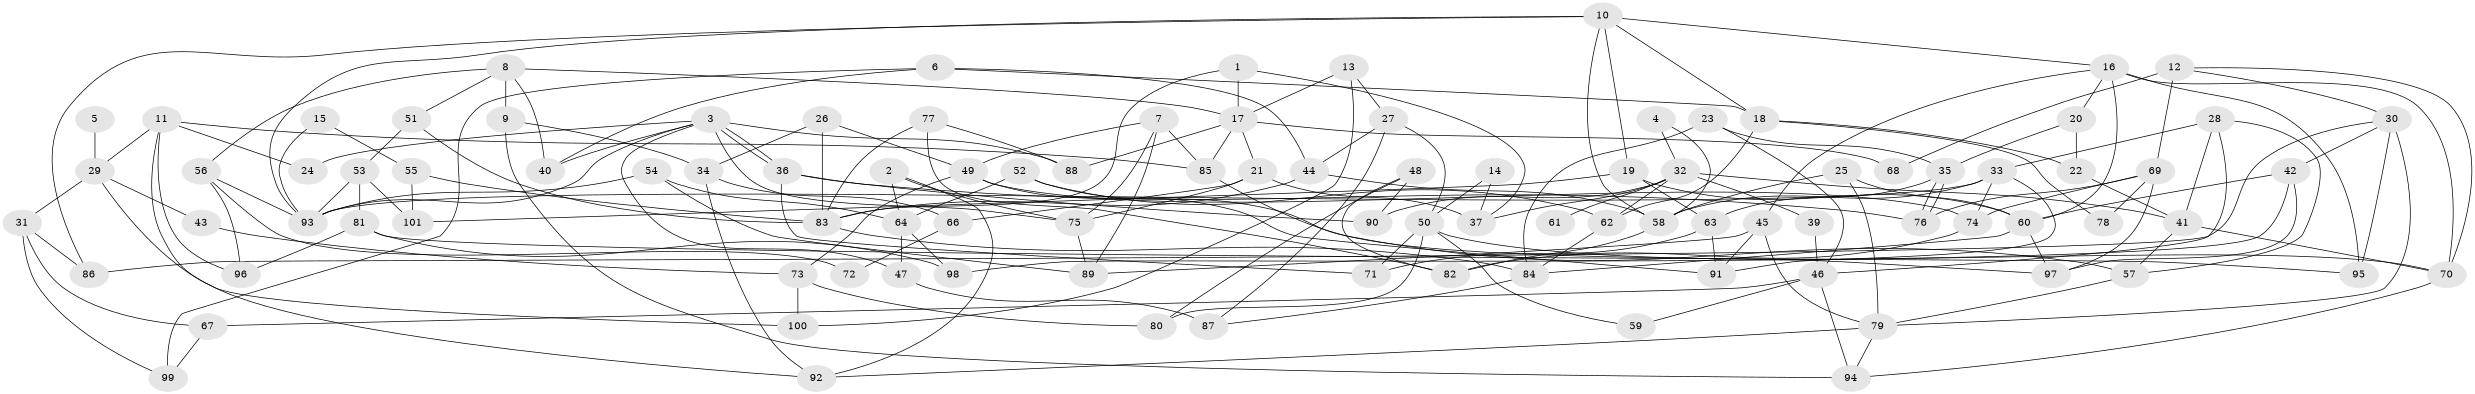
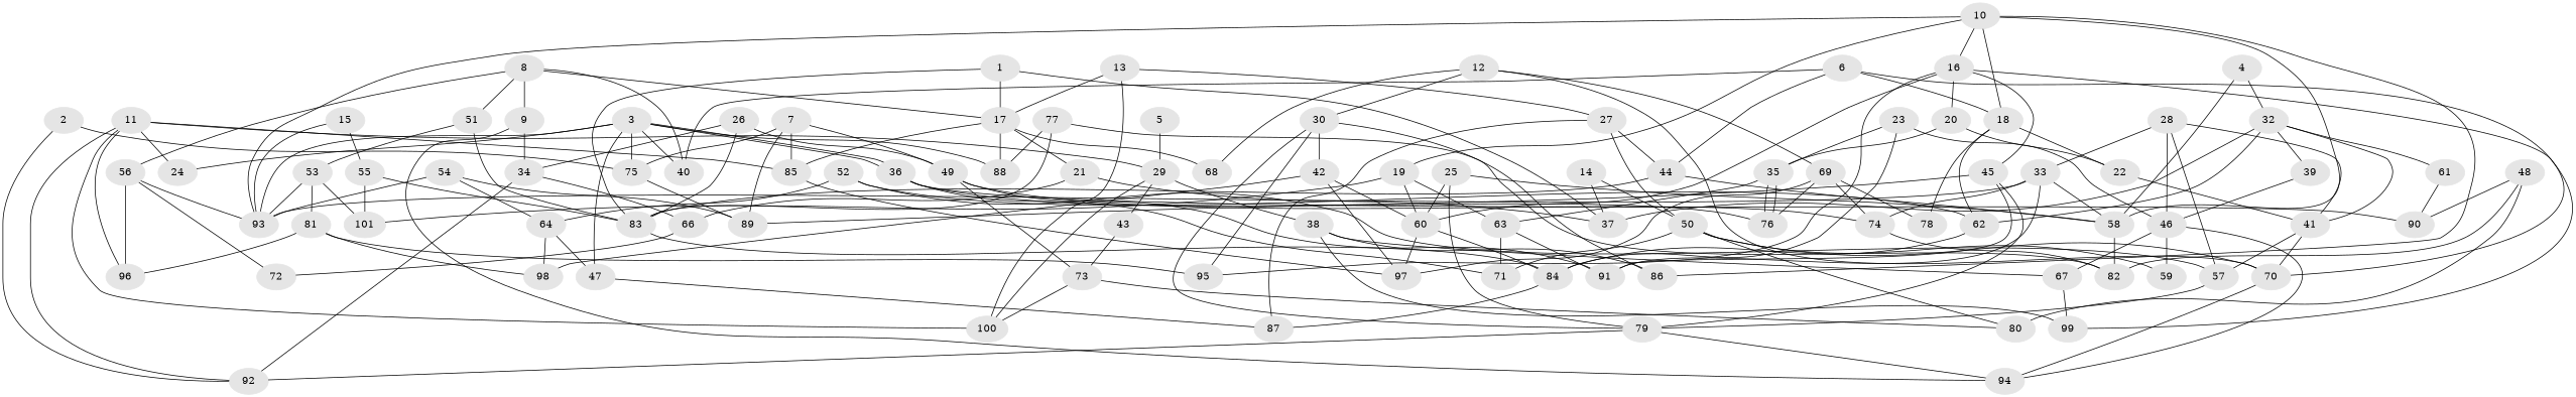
  graph {
    node [color=gray90 style=filled]
    1
    17
    37
    83
    88
    85
    68
    21
    84
    2
    64
    75
    92
    47
    98
    89
    3
    24
    36
    40
    93
    76
    71
    90
    87
    4
    32
    58
    62
    41
    39
    61
    82
    5
    29
    12
    30
    69
    70
    100
-   31
+   31 [label=38]
    43
    6
    18
    44
    99
    22
    78
    7
    49
    74
    91
    73
    97
    8
    9
    51
    56
    34
    94
    53
    96
    72
    66
    10
    16
    19
    86
    20
    45
    60
    95
    63
    101
    11
    79
    42
    13
    27
    50
    14
    59
    80
    15
    55
    35
    57
    23
    46
    67
    25
    26
    28
    33
    48
    81
    52
    54
    77
    1 -- 17
    1 -- 37
    1 -- 83
    17 -- 88
    17 -- 85
    17 -- 68
    17 -- 21
    83 -- 84
    85 -- 97
    21 -- 37
-   21 -- 75
    21 -- 66
    84 -- 87
-   2 -- 64
    2 -- 75
    2 -- 92
    64 -- 47
    64 -- 98
    75 -- 89
    47 -- 87
    3 -- 88
    3 -- 75
    3 -- 47
    3 -- 24
    3 -- 36
    3 -- 36
    3 -- 40
    3 -- 93
    36 -- 76
    36 -- 71
    36 -- 90
    4 -- 32
    4 -- 58
    32 -- 37
    32 -- 62
    32 -- 41
    32 -- 39
    32 -- 61
    58 -- 82
    62 -- 84
    41 -- 70
    41 -- 57
    39 -- 46
-   32 -- 90
+   61 -- 90
    5 -- 29
    29 -- 100
    29 -- 31
    29 -- 43
    12 -- 68
    12 -- 30
    12 -- 69
    12 -- 70
    30 -- 86
    30 -- 95
    30 -- 79
    30 -- 42
    69 -- 76
    69 -- 78
    69 -- 74
    69 -- 97
    70 -- 94
    31 -- 99
    31 -- 86
    31 -- 67
    43 -- 73
    6 -- 40
    6 -- 18
    6 -- 44
    6 -- 99
    18 -- 62
    18 -- 22
    18 -- 78
    44 -- 83
    44 -- 58
    22 -- 41
    7 -- 85
    7 -- 75
    7 -- 89
    7 -- 49
    49 -- 74
    49 -- 91
    49 -- 73
    74 -- 82
    73 -- 100
    73 -- 80
    8 -- 17
    8 -- 40
    8 -- 9
    8 -- 51
    8 -- 56
    9 -- 34
    9 -- 94
    51 -- 83
    51 -- 53
    56 -- 93
    56 -- 96
    56 -- 72
    34 -- 92
    34 -- 66
    53 -- 93
    53 -- 101
    53 -- 81
    66 -- 72
    10 -- 93
    10 -- 58
    10 -- 18
    10 -- 16
    10 -- 19
    10 -- 86
    16 -- 70
    16 -- 20
    16 -- 45
    16 -- 60
    16 -- 95
    19 -- 60
    19 -- 63
    19 -- 101
    20 -- 22
    20 -- 35
    45 -- 89
    45 -- 91
    45 -- 79
    60 -- 84
    60 -- 97
    63 -- 71
    63 -- 91
    11 -- 85
    11 -- 92
    11 -- 24
    11 -- 29
+   11 -- 100
    11 -- 96
    79 -- 92
    79 -- 94
    42 -- 98
    42 -- 97
    42 -- 60
    13 -- 17
    13 -- 100
    13 -- 27
    27 -- 87
    27 -- 44
    27 -- 50
    50 -- 71
    50 -- 70
    50 -- 59
    50 -- 80
    14 -- 37
    14 -- 50
    15 -- 93
    15 -- 55
    55 -- 83
    55 -- 101
    35 -- 76
    35 -- 76
    35 -- 63
    57 -- 79
    23 -- 84
    23 -- 35
    23 -- 46
    46 -- 94
    46 -- 59
    46 -- 67
    67 -- 99
    25 -- 58
    25 -- 60
    25 -- 79
    26 -- 83
    26 -- 49
    26 -- 34
    28 -- 41
    28 -- 57
    28 -- 46
    28 -- 33
    33 -- 93
    33 -- 58
    33 -- 74
    33 -- 91
    48 -- 90
    48 -- 82
    48 -- 80
    81 -- 98
    81 -- 96
    81 -- 95
    52 -- 64
    52 -- 62
    52 -- 57
    54 -- 64
    54 -- 89
    54 -- 93
    77 -- 83
    77 -- 88
    77 -- 82
  }
